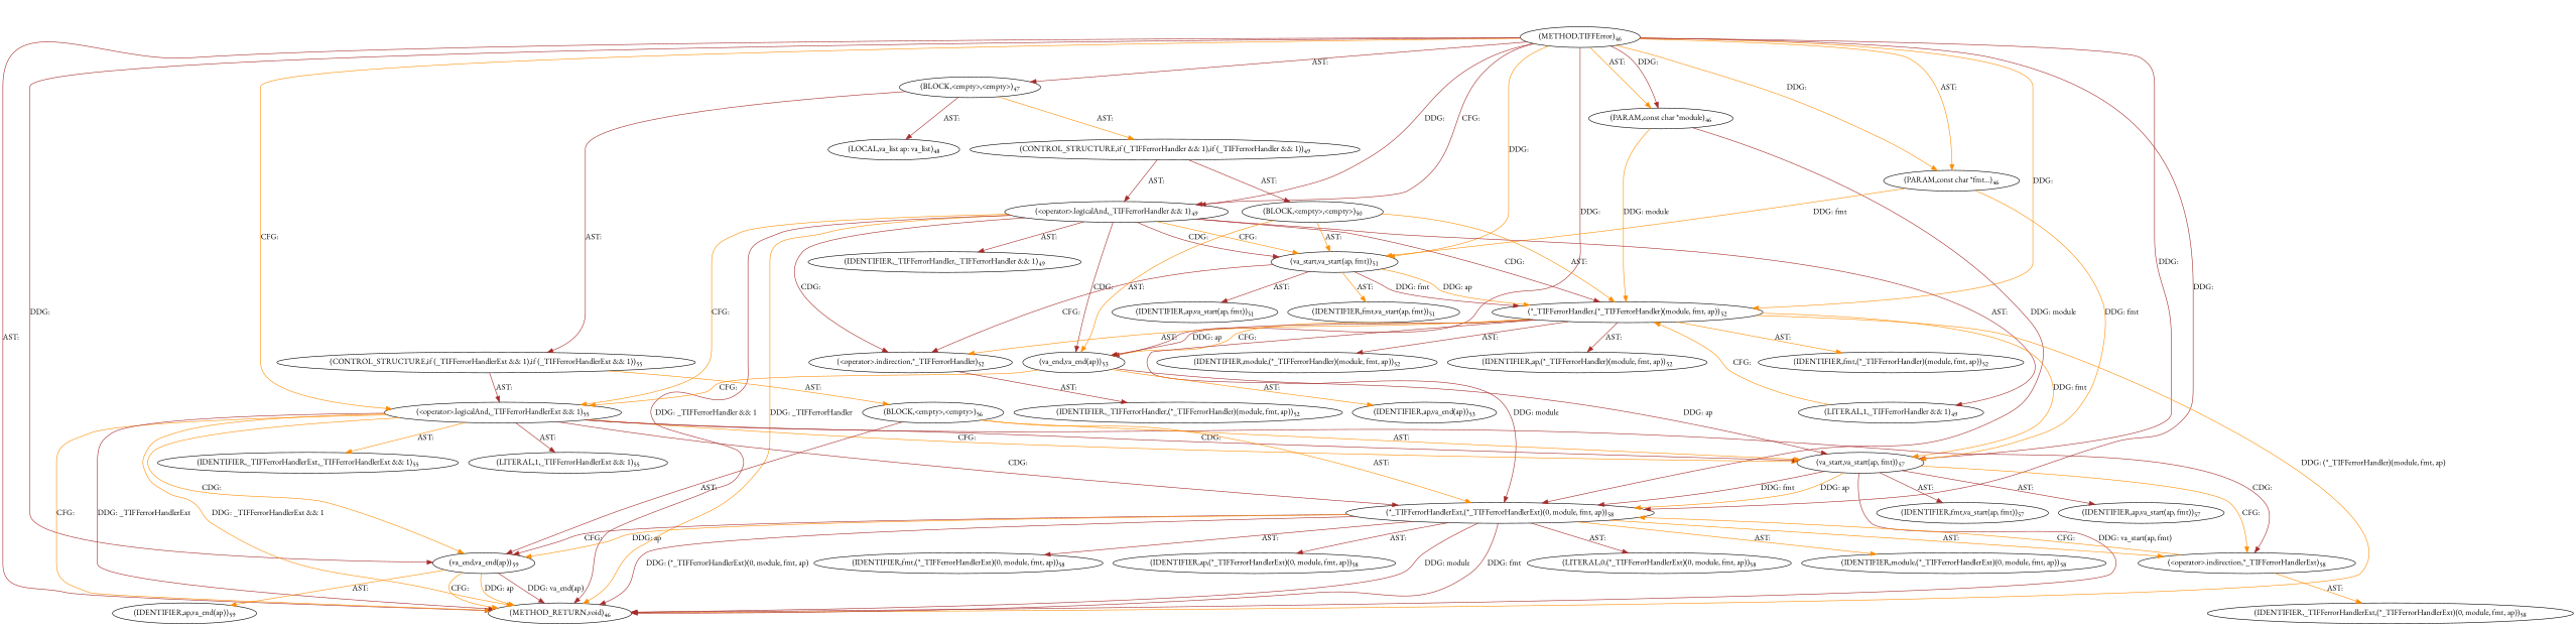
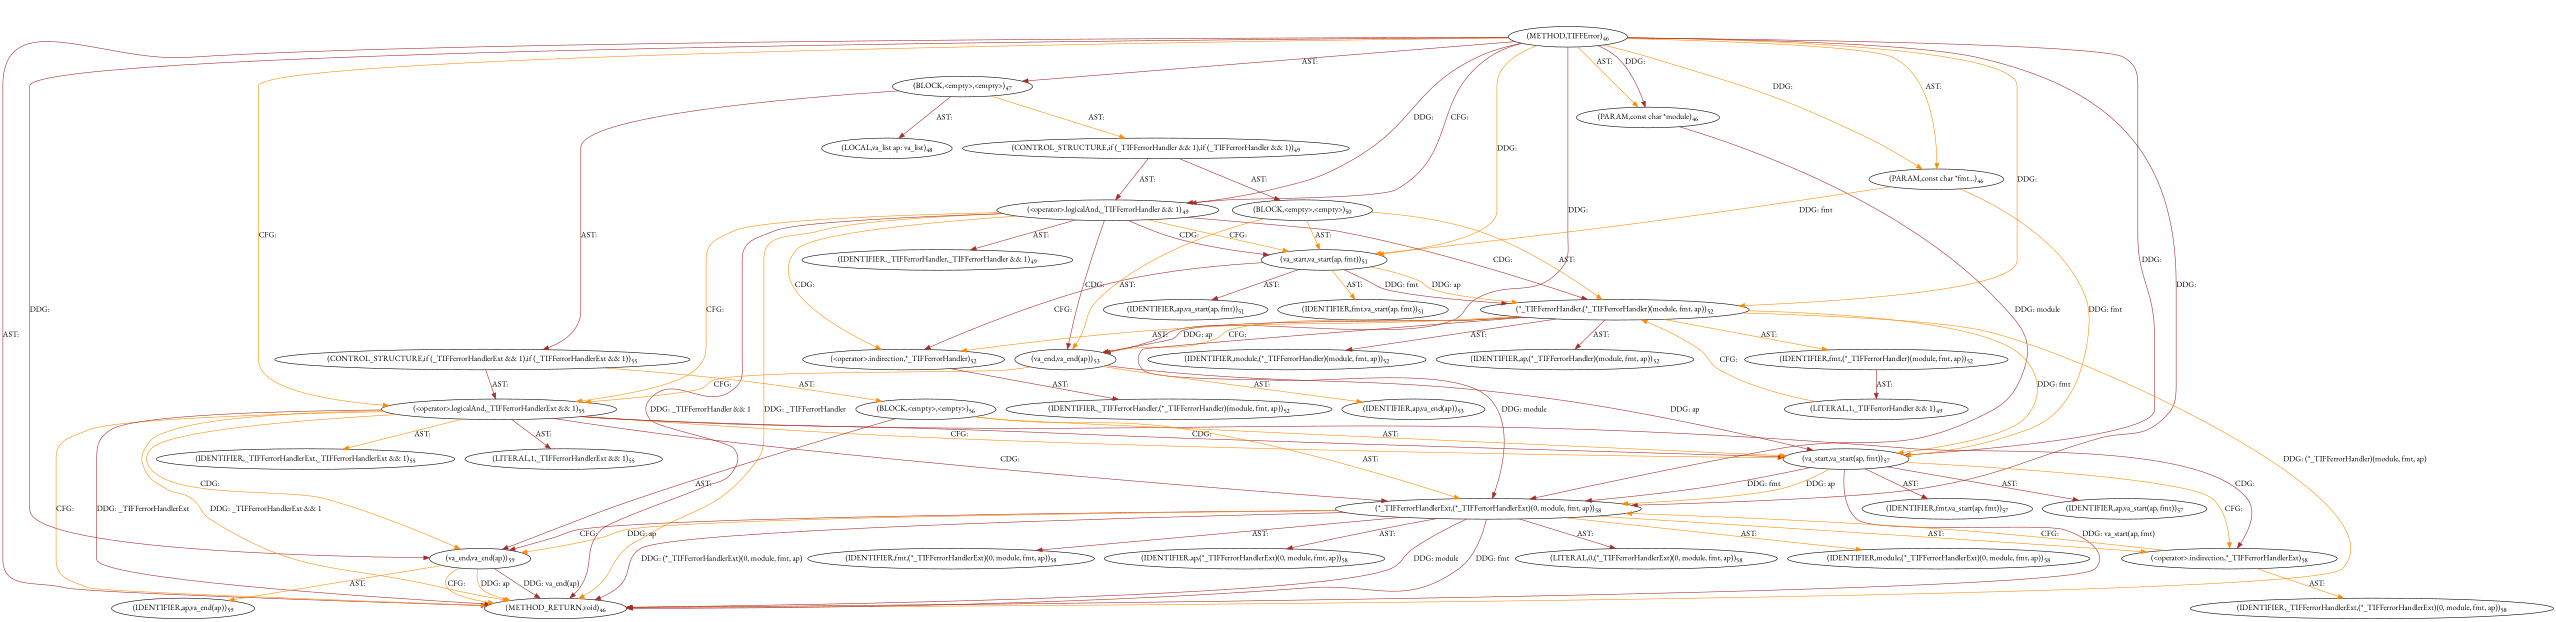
  digraph {
    fontname="EB Garamond"
    node [fontname="EB Garamond"]
    edge [color=brown fontname="EB Garamond"]
    n1 [label=<(METHOD,TIFFError)<SUB>46</SUB>>]
    n2 [label=<(PARAM,const char *module)<SUB>46</SUB>>]
    n3 [label=<(PARAM,const char *fmt...)<SUB>46</SUB>>]
    n4 [label=<(BLOCK,&lt;empty&gt;,&lt;empty&gt;)<SUB>47</SUB>>]
    n5 [label=<(&lt;operator&gt;.logicalAnd,_TIFFerrorHandler &amp;&amp; 1)<SUB>49</SUB>>]
    n6 [label=<(va_start,va_start(ap, fmt))<SUB>51</SUB>>]
    n7 [label=<(*_TIFFerrorHandler,(*_TIFFerrorHandler)(module, fmt, ap))<SUB>52</SUB>>]
    n8 [label=<(va_end,va_end(ap))<SUB>53</SUB>>]
    n9 [label=<(&lt;operator&gt;.logicalAnd,_TIFFerrorHandlerExt &amp;&amp; 1)<SUB>55</SUB>>]
    n10 [label=<(va_start,va_start(ap, fmt))<SUB>57</SUB>>]
    n11 [label=<(*_TIFFerrorHandlerExt,(*_TIFFerrorHandlerExt)(0, module, fmt, ap))<SUB>58</SUB>>]
    n12 [label=<(va_end,va_end(ap))<SUB>59</SUB>>]
    n13 [label=<(METHOD_RETURN,void)<SUB>46</SUB>>]
    n14 [label=<(LOCAL,va_list ap: va_list)<SUB>48</SUB>>]
    n15 [label=<(CONTROL_STRUCTURE,if (_TIFFerrorHandler &amp;&amp; 1),if (_TIFFerrorHandler &amp;&amp; 1))<SUB>49</SUB>>]
    n16 [label=<(CONTROL_STRUCTURE,if (_TIFFerrorHandlerExt &amp;&amp; 1),if (_TIFFerrorHandlerExt &amp;&amp; 1))<SUB>55</SUB>>]
    n17 [label=<(IDENTIFIER,_TIFFerrorHandler,_TIFFerrorHandler &amp;&amp; 1)<SUB>49</SUB>>]
    n18 [label=<(LITERAL,1,_TIFFerrorHandler &amp;&amp; 1)<SUB>49</SUB>>]
    n19 [label=<(&lt;operator&gt;.indirection,*_TIFFerrorHandler)<SUB>52</SUB>>]
    n20 [label=<(IDENTIFIER,ap,va_start(ap, fmt))<SUB>51</SUB>>]
    n21 [label=<(IDENTIFIER,fmt,va_start(ap, fmt))<SUB>51</SUB>>]
    n22 [label=<(IDENTIFIER,module,(*_TIFFerrorHandler)(module, fmt, ap))<SUB>52</SUB>>]
    n23 [label=<(IDENTIFIER,fmt,(*_TIFFerrorHandler)(module, fmt, ap))<SUB>52</SUB>>]
    n24 [label=<(IDENTIFIER,ap,(*_TIFFerrorHandler)(module, fmt, ap))<SUB>52</SUB>>]
    n25 [label=<(IDENTIFIER,ap,va_end(ap))<SUB>53</SUB>>]
    n26 [label=<(IDENTIFIER,_TIFFerrorHandlerExt,_TIFFerrorHandlerExt &amp;&amp; 1)<SUB>55</SUB>>]
    n27 [label=<(LITERAL,1,_TIFFerrorHandlerExt &amp;&amp; 1)<SUB>55</SUB>>]
    n28 [label=<(&lt;operator&gt;.indirection,*_TIFFerrorHandlerExt)<SUB>58</SUB>>]
    n29 [label=<(IDENTIFIER,ap,va_start(ap, fmt))<SUB>57</SUB>>]
    n30 [label=<(IDENTIFIER,fmt,va_start(ap, fmt))<SUB>57</SUB>>]
    n31 [label=<(LITERAL,0,(*_TIFFerrorHandlerExt)(0, module, fmt, ap))<SUB>58</SUB>>]
    n32 [label=<(IDENTIFIER,module,(*_TIFFerrorHandlerExt)(0, module, fmt, ap))<SUB>58</SUB>>]
    n33 [label=<(IDENTIFIER,fmt,(*_TIFFerrorHandlerExt)(0, module, fmt, ap))<SUB>58</SUB>>]
    n34 [label=<(IDENTIFIER,ap,(*_TIFFerrorHandlerExt)(0, module, fmt, ap))<SUB>58</SUB>>]
    n35 [label=<(IDENTIFIER,ap,va_end(ap))<SUB>59</SUB>>]
    n36 [label=<(BLOCK,&lt;empty&gt;,&lt;empty&gt;)<SUB>50</SUB>>]
    n37 [label=<(BLOCK,&lt;empty&gt;,&lt;empty&gt;)<SUB>56</SUB>>]
    n38 [label=<(IDENTIFIER,_TIFFerrorHandler,(*_TIFFerrorHandler)(module, fmt, ap))<SUB>52</SUB>>]
    n39 [label=<(IDENTIFIER,_TIFFerrorHandlerExt,(*_TIFFerrorHandlerExt)(0, module, fmt, ap))<SUB>58</SUB>>]
    n1 -> n2 [color=darkorange label="AST: "]
    n1 -> n2 [label="DDG: "]
    n1 -> n3 [color=darkorange label="AST: "]
    n1 -> n3 [color=darkorange label="DDG: "]
    n1 -> n4 [label="AST: "]
    n1 -> n5 [label="CFG: "]
    n1 -> n5 [label="DDG: "]
    n1 -> n6 [color=darkorange label="DDG: "]
    n1 -> n7 [color=darkorange label="DDG: "]
    n1 -> n8 [label="DDG: "]
    n1 -> n9 [color=darkorange label="CFG: "]
    n1 -> n10 [label="DDG: "]
    n1 -> n11 [label="DDG: "]
    n1 -> n12 [label="DDG: "]
    n1 -> n13 [label="AST: "]
-   n2 -> n7 [color=darkorange label="DDG: module"]
    n2 -> n11 [label="DDG: module"]
    n3 -> n6 [color=darkorange label="DDG: fmt"]
    n3 -> n10 [color=darkorange label="DDG: fmt"]
    n4 -> n14 [label="AST: "]
    n4 -> n15 [color=darkorange label="AST: "]
    n4 -> n16 [label="AST: "]
    n5 -> n6 [color=darkorange label="CFG: "]
    n5 -> n6 [label="CDG: "]
    n5 -> n7 [label="CDG: "]
    n5 -> n8 [label="CDG: "]
    n5 -> n9 [color=darkorange label="CFG: "]
    n5 -> n13 [color=darkorange label="DDG: _TIFFerrorHandler"]
    n5 -> n13 [label="DDG: _TIFFerrorHandler &amp;&amp; 1"]
    n5 -> n17 [label="AST: "]
-   n5 -> n18 [label="AST: "]
-   n5 -> n19 [label="CDG: "]
+   n23 -> n18 [label="AST: "]
+   n5 -> n19 [color=darkorange label="CDG: "]
    n6 -> n7 [label="DDG: fmt"]
    n6 -> n7 [color=darkorange label="DDG: ap"]
    n6 -> n19 [label="CFG: "]
    n6 -> n20 [label="AST: "]
    n6 -> n21 [color=darkorange label="AST: "]
    n7 -> n8 [color=darkorange label="CFG: "]
    n7 -> n8 [label="DDG: ap"]
    n7 -> n10 [color=darkorange label="DDG: fmt"]
    n7 -> n11 [label="DDG: module"]
    n7 -> n13 [color=darkorange label="DDG: (*_TIFFerrorHandler)(module, fmt, ap)"]
    n7 -> n19 [color=darkorange label="AST: "]
    n7 -> n22 [label="AST: "]
    n7 -> n23 [color=darkorange label="AST: "]
    n7 -> n24 [label="AST: "]
    n8 -> n9 [color=darkorange label="CFG: "]
    n8 -> n10 [label="DDG: ap"]
    n8 -> n25 [color=darkorange label="AST: "]
    n9 -> n10 [color=darkorange label="CFG: "]
    n9 -> n10 [label="CDG: "]
    n9 -> n11 [label="CDG: "]
    n9 -> n12 [color=darkorange label="CDG: "]
    n9 -> n13 [color=darkorange label="CFG: "]
    n9 -> n13 [label="DDG: _TIFFerrorHandlerExt"]
    n9 -> n13 [color=darkorange label="DDG: _TIFFerrorHandlerExt &amp;&amp; 1"]
    n9 -> n26 [color=darkorange label="AST: "]
    n9 -> n27 [label="AST: "]
    n9 -> n28 [label="CDG: "]
    n10 -> n11 [label="DDG: fmt"]
    n10 -> n11 [color=darkorange label="DDG: ap"]
    n10 -> n13 [label="DDG: va_start(ap, fmt)"]
    n10 -> n28 [color=darkorange label="CFG: "]
    n10 -> n29 [label="AST: "]
    n10 -> n30 [label="AST: "]
    n11 -> n12 [label="CFG: "]
    n11 -> n12 [color=darkorange label="DDG: ap"]
    n11 -> n13 [label="DDG: module"]
    n11 -> n13 [label="DDG: fmt"]
    n11 -> n13 [label="DDG: (*_TIFFerrorHandlerExt)(0, module, fmt, ap)"]
    n11 -> n28 [color=darkorange label="AST: "]
    n11 -> n31 [label="AST: "]
    n11 -> n32 [color=darkorange label="AST: "]
    n11 -> n33 [label="AST: "]
    n11 -> n34 [label="AST: "]
    n12 -> n13 [color=darkorange label="CFG: "]
    n12 -> n13 [color=darkorange label="DDG: ap"]
    n12 -> n13 [label="DDG: va_end(ap)"]
    n12 -> n35 [color=darkorange label="AST: "]
    n15 -> n5 [label="AST: "]
    n15 -> n36 [label="AST: "]
    n16 -> n9 [label="AST: "]
    n16 -> n37 [color=darkorange label="AST: "]
    n18 -> n7 [color=darkorange label="CFG: "]
    n19 -> n38 [label="AST: "]
    n28 -> n11 [color=darkorange label="CFG: "]
    n28 -> n39 [color=darkorange label="AST: "]
    n36 -> n6 [color=darkorange label="AST: "]
    n36 -> n7 [color=darkorange label="AST: "]
    n36 -> n8 [color=darkorange label="AST: "]
    n37 -> n10 [color=darkorange label="AST: "]
    n37 -> n11 [color=darkorange label="AST: "]
    n37 -> n12 [label="AST: "]
  }
